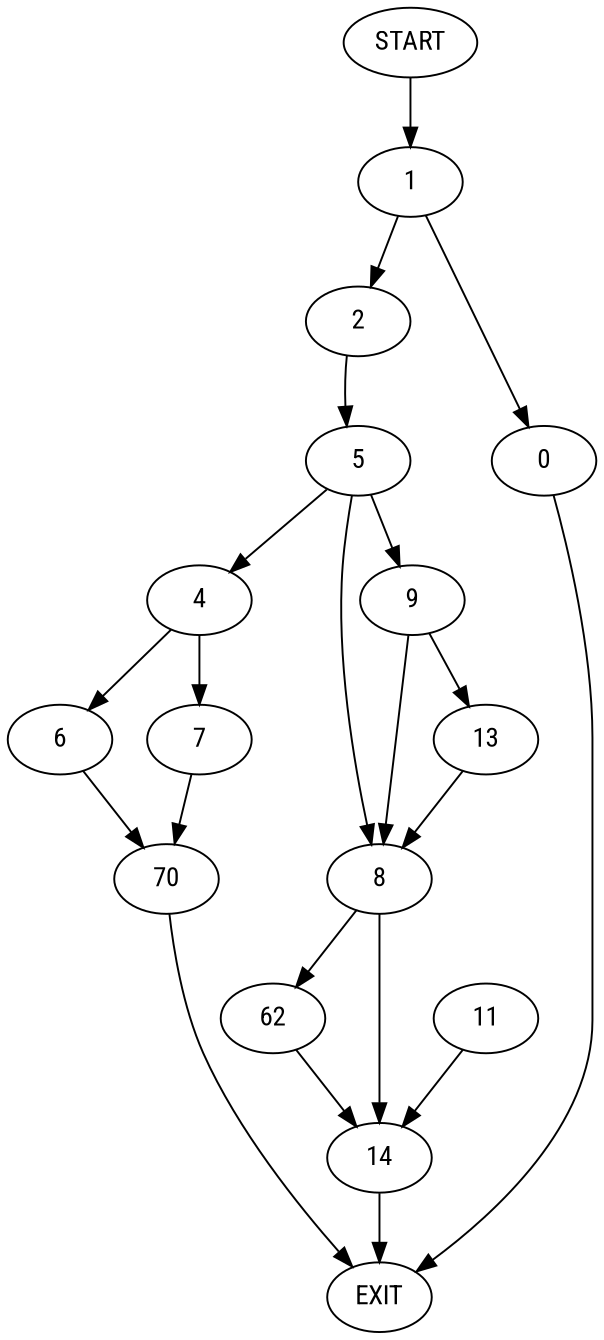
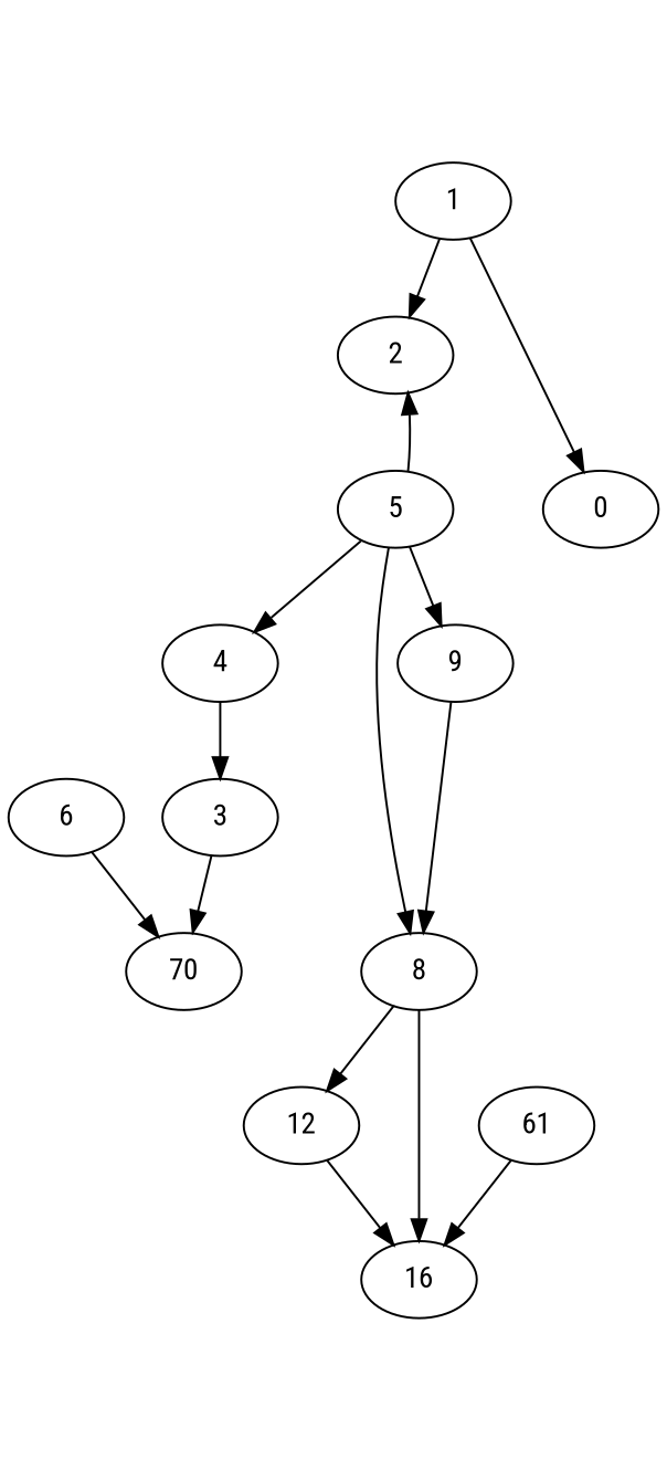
  digraph {
    fontname="Roboto Condensed"
    node [fontname="Roboto Condensed"]
    edge [fontname="Roboto Condensed"]
-   n1 [label=START]
    1
    2
    n4 [label=0]
-   n5 [label=EXIT]
    5
    4
    6
-   7
+   7 [label=3]
    8
    9
    n12 [label=70]
-   12 [label=62]
-   14
-   13
-   11
-   n1 -> 1
+   12
+   14 [label=16]
+   11 [label=61]
    1 -> 2
    1 -> n4
-   2 -> 5
-   n4 -> n5
+   5 -> 2
    5 -> 4
    5 -> 8
    5 -> 9
-   4 -> 6
    4 -> 7
    6 -> n12
    7 -> n12
    8 -> 12
    8 -> 14
    9 -> 8
-   9 -> 13
-   n12 -> n5
    12 -> 14
-   14 -> n5
-   13 -> 8
    11 -> 14
  }
